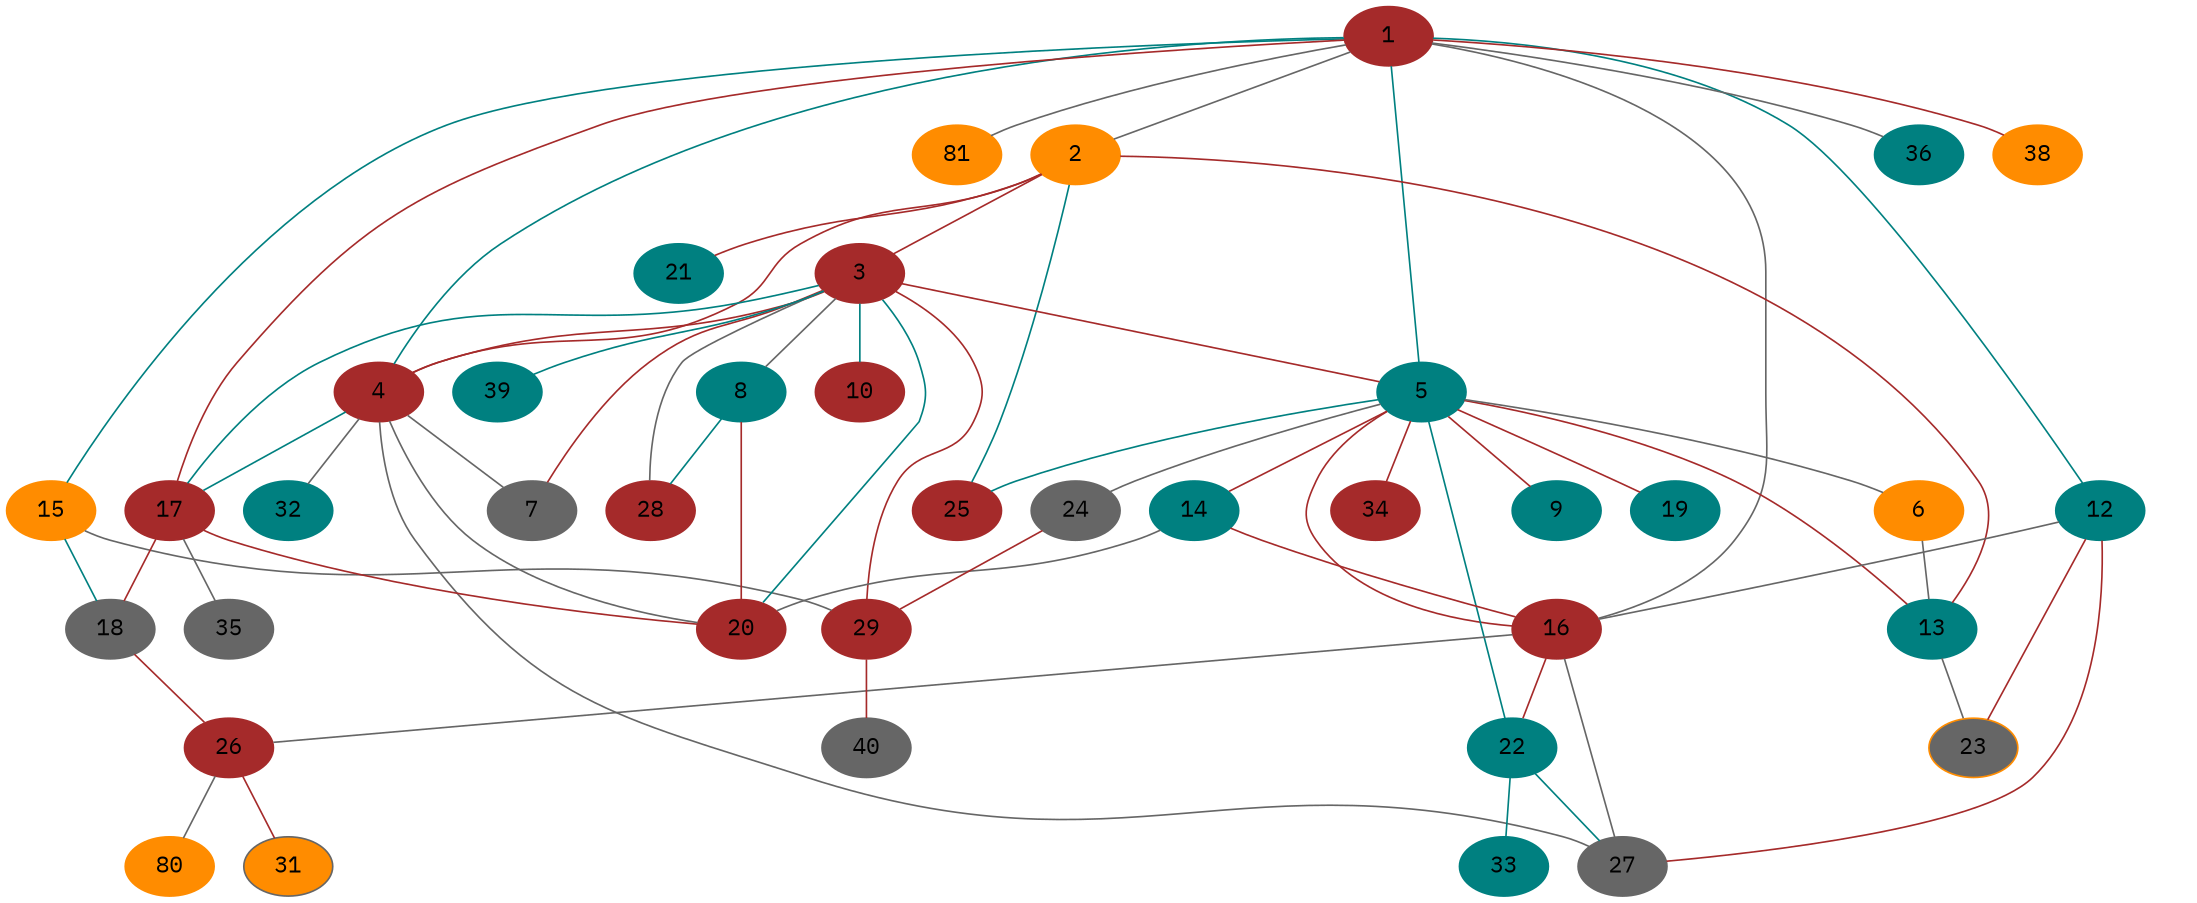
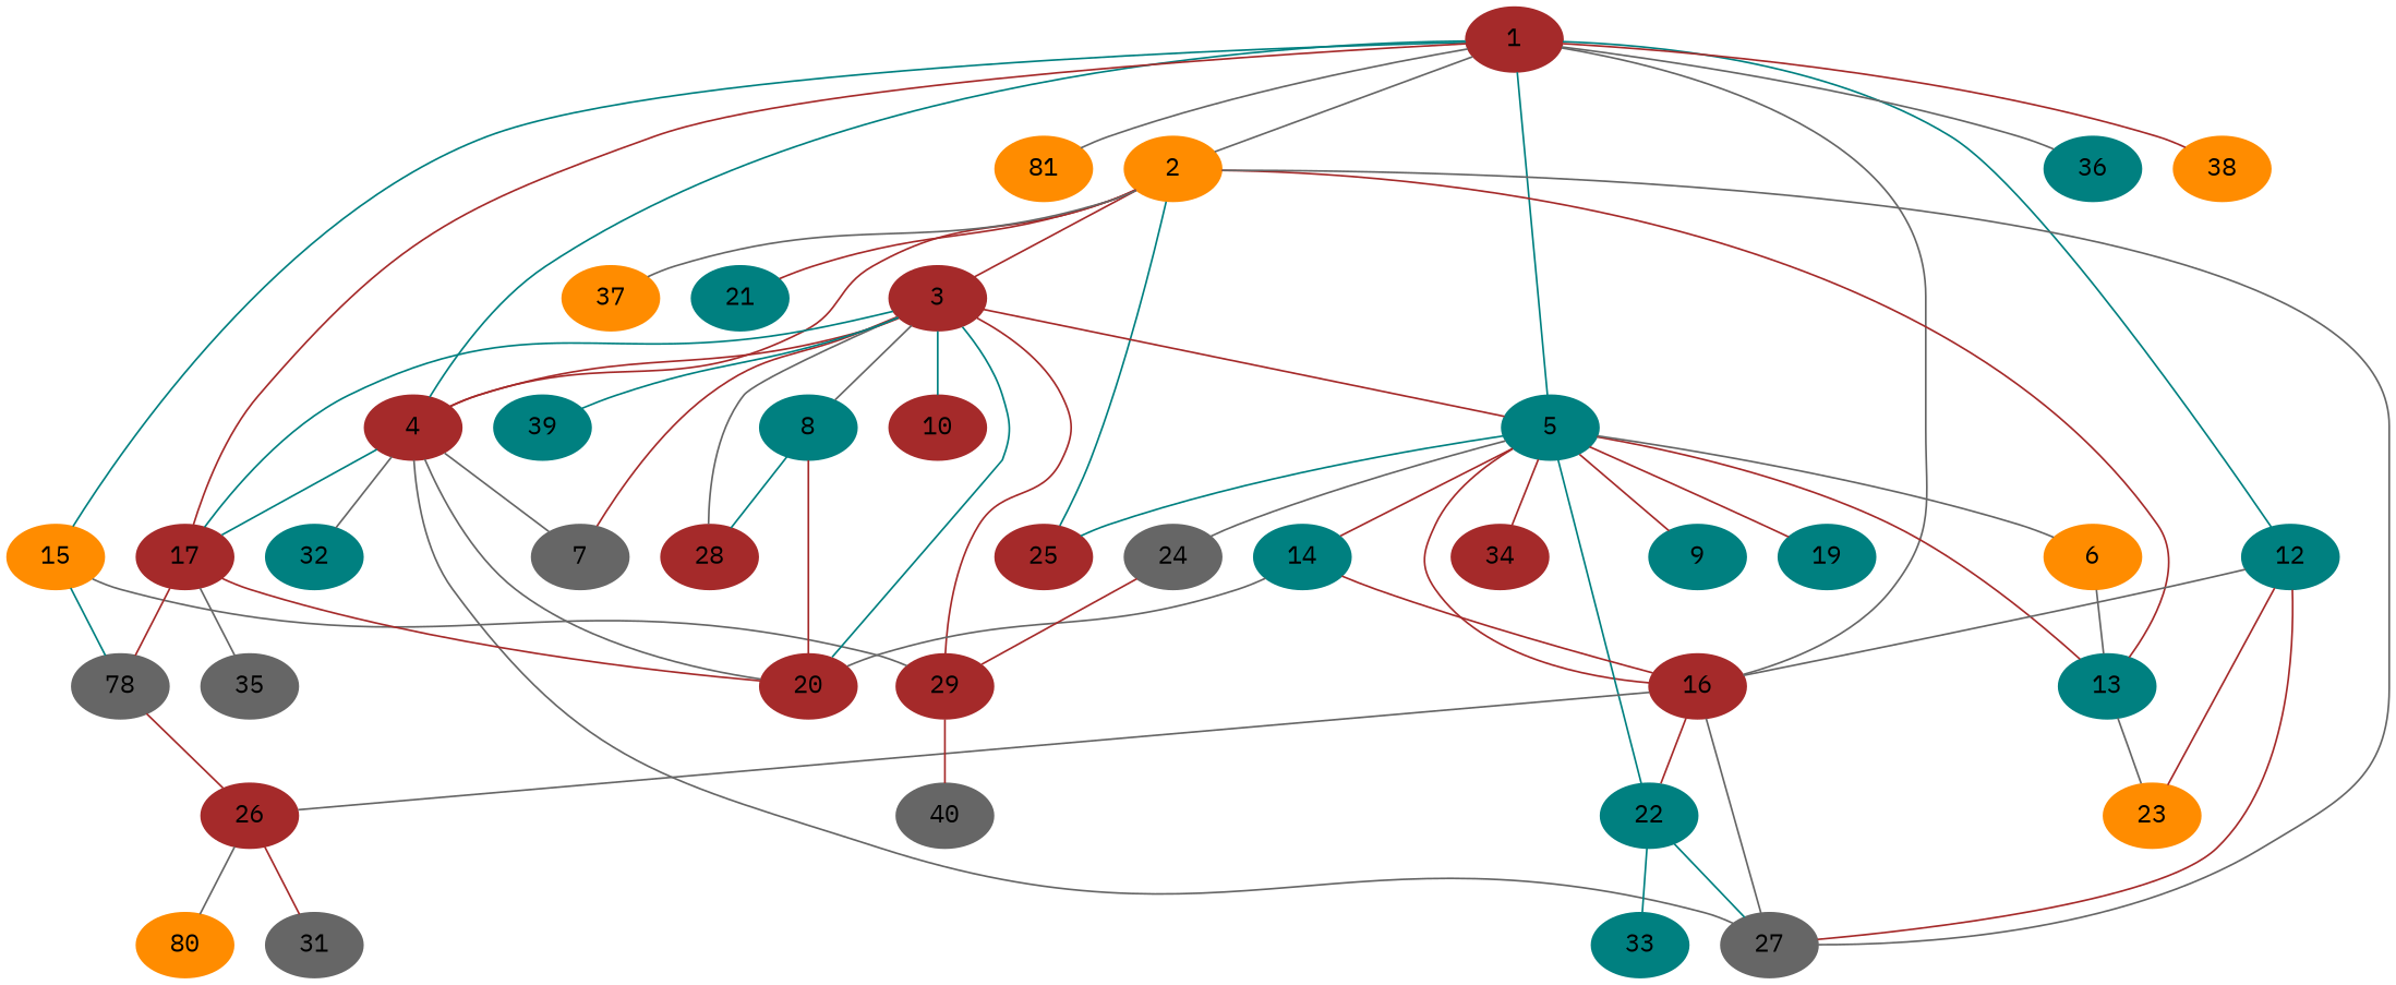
  graph {
    fontname="IBM Plex Mono"
    node [color=teal fontname="IBM Plex Mono" style=filled]
    edge [color=brown fontname="IBM Plex Mono" weight=1.0]
    1 [color=brown]
    2 [color=darkorange]
    4 [color=brown]
    5
    n5 [color=darkorange label=81]
    12
    15 [color=darkorange]
    16 [color=brown]
    17 [color=brown]
    36
    38 [color=darkorange]
    3 [color=brown]
    13
    21
    25 [color=brown]
    27 [color=gray40]
+   37 [color=darkorange]
    7 [color=gray40]
    20 [color=brown]
    32
    6 [color=darkorange]
    9
    14
    19
    22
    24 [color=gray40]
    34 [color=brown]
-   23 [color=darkorange fillcolor=gray40]
-   18 [color=gray40]
+   23 [color=darkorange]
+   18 [color=gray40 label=78]
    29 [color=brown]
    26 [color=brown]
    35 [color=gray40]
    8
    10 [color=brown]
    28 [color=brown]
    39
    40 [color=gray40]
    33
    n39 [color=darkorange label=80]
-   31 [color=gray40 fillcolor=darkorange]
+   31 [color=gray40]
    1 -- 2 [color=gray40]
    1 -- 4 [color=teal]
    1 -- 5 [color=teal]
    1 -- n5 [color=gray40]
    1 -- 12 [color=teal]
    1 -- 15 [color=teal]
    1 -- 16 [color=gray40]
    1 -- 17
    1 -- 36 [color=gray40]
    1 -- 38
    2 -- 4
    2 -- 3
    2 -- 13
    2 -- 21
    2 -- 25 [color=teal]
+   2 -- 27 [color=gray40]
+   2 -- 37 [color=gray40]
    4 -- 17 [color=teal]
    4 -- 27 [color=gray40]
    4 -- 7 [color=gray40 weight=4.0]
    4 -- 20 [color=gray40 weight=2.0]
    4 -- 32 [color=gray40]
    5 -- 16
    5 -- 13
    5 -- 25 [color=teal]
    5 -- 6 [color=gray40]
    5 -- 9
    5 -- 14
    5 -- 19
    5 -- 22 [color=teal]
    5 -- 24 [color=gray40]
    5 -- 34
    12 -- 16 [color=gray40]
    12 -- 27
    12 -- 23
    15 -- 18 [color=teal]
    15 -- 29 [color=gray40]
    16 -- 27 [color=gray40]
    16 -- 22
    16 -- 26 [color=gray40]
    17 -- 20
    17 -- 18
    17 -- 35 [color=gray40]
    3 -- 4
    3 -- 5
    3 -- 17 [color=teal]
    3 -- 7
    3 -- 20 [color=teal]
    3 -- 29
    3 -- 8 [color=gray40]
    3 -- 10 [color=teal weight=6.0]
    3 -- 28 [color=gray40]
    3 -- 39 [color=teal]
    13 -- 23 [color=gray40]
    6 -- 13 [color=gray40]
    14 -- 16
    14 -- 20 [color=gray40 weight=2.0]
    22 -- 27 [color=teal]
    22 -- 33 [color=teal]
    24 -- 29
    18 -- 26
    29 -- 40
    26 -- n39 [color=gray40]
    26 -- 31
    8 -- 20
    8 -- 28 [color=teal]
  }
